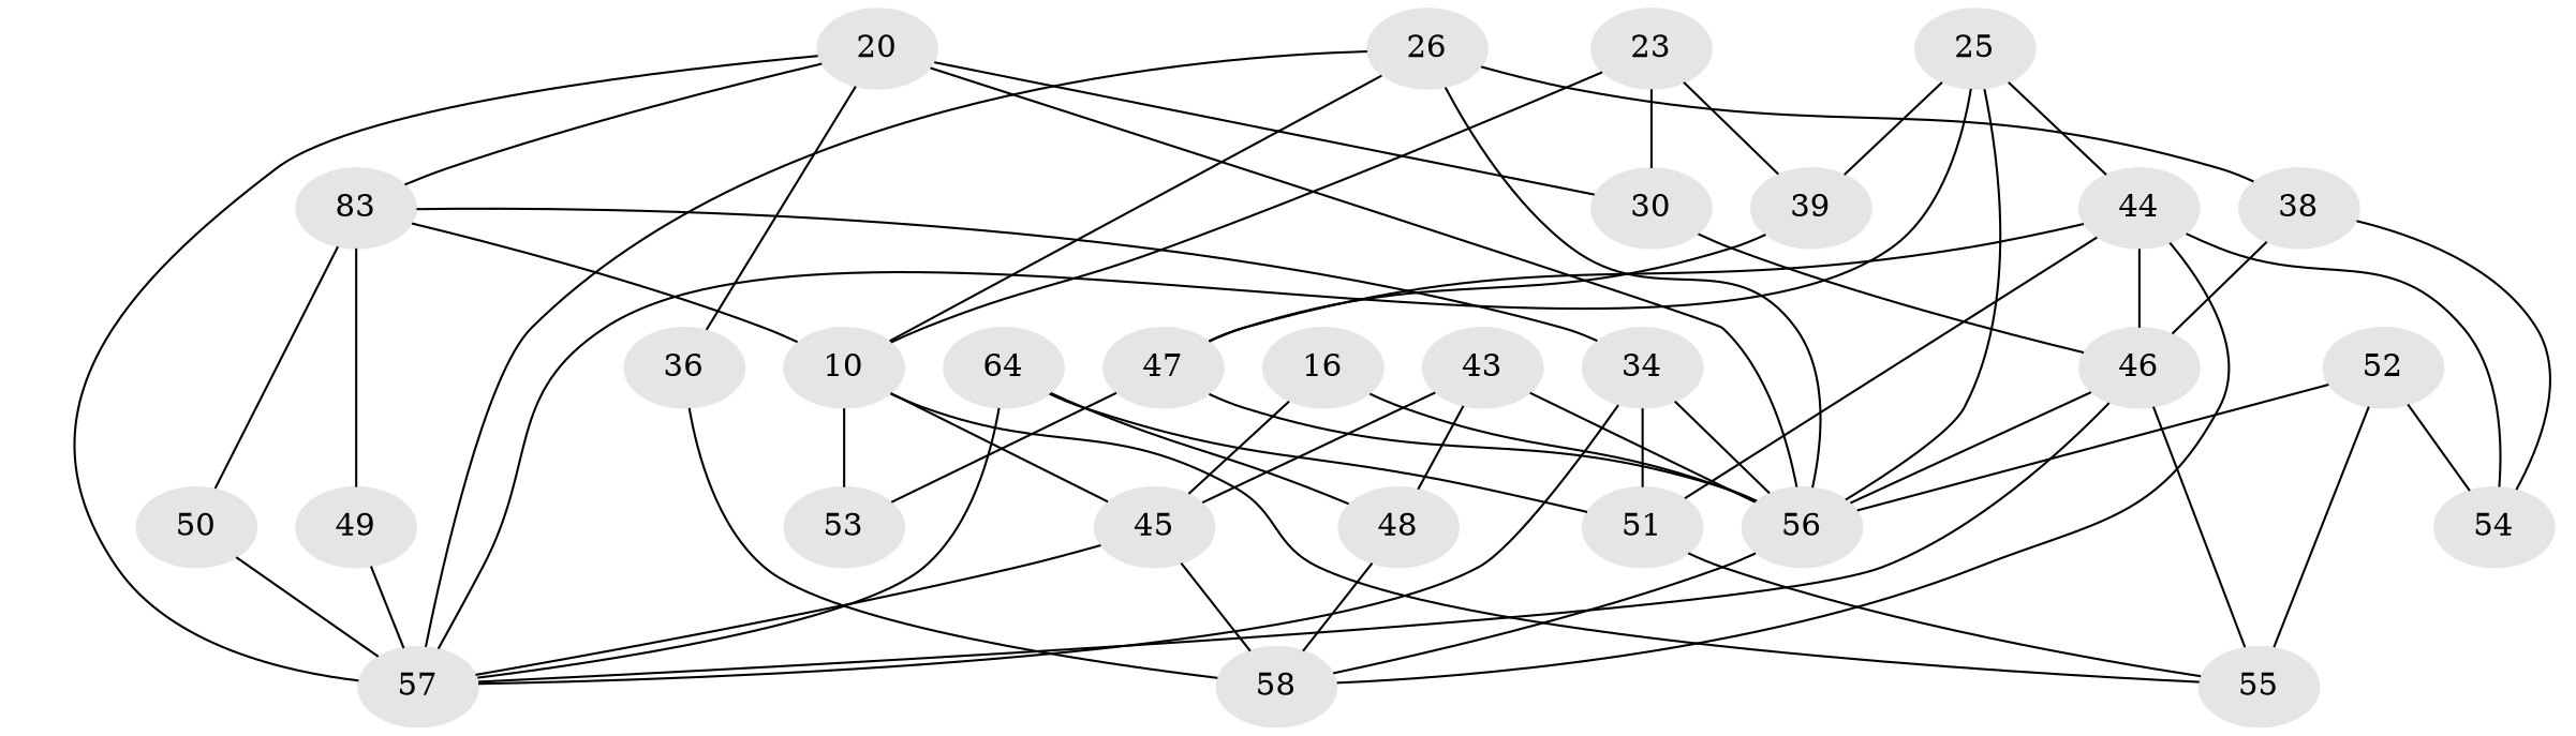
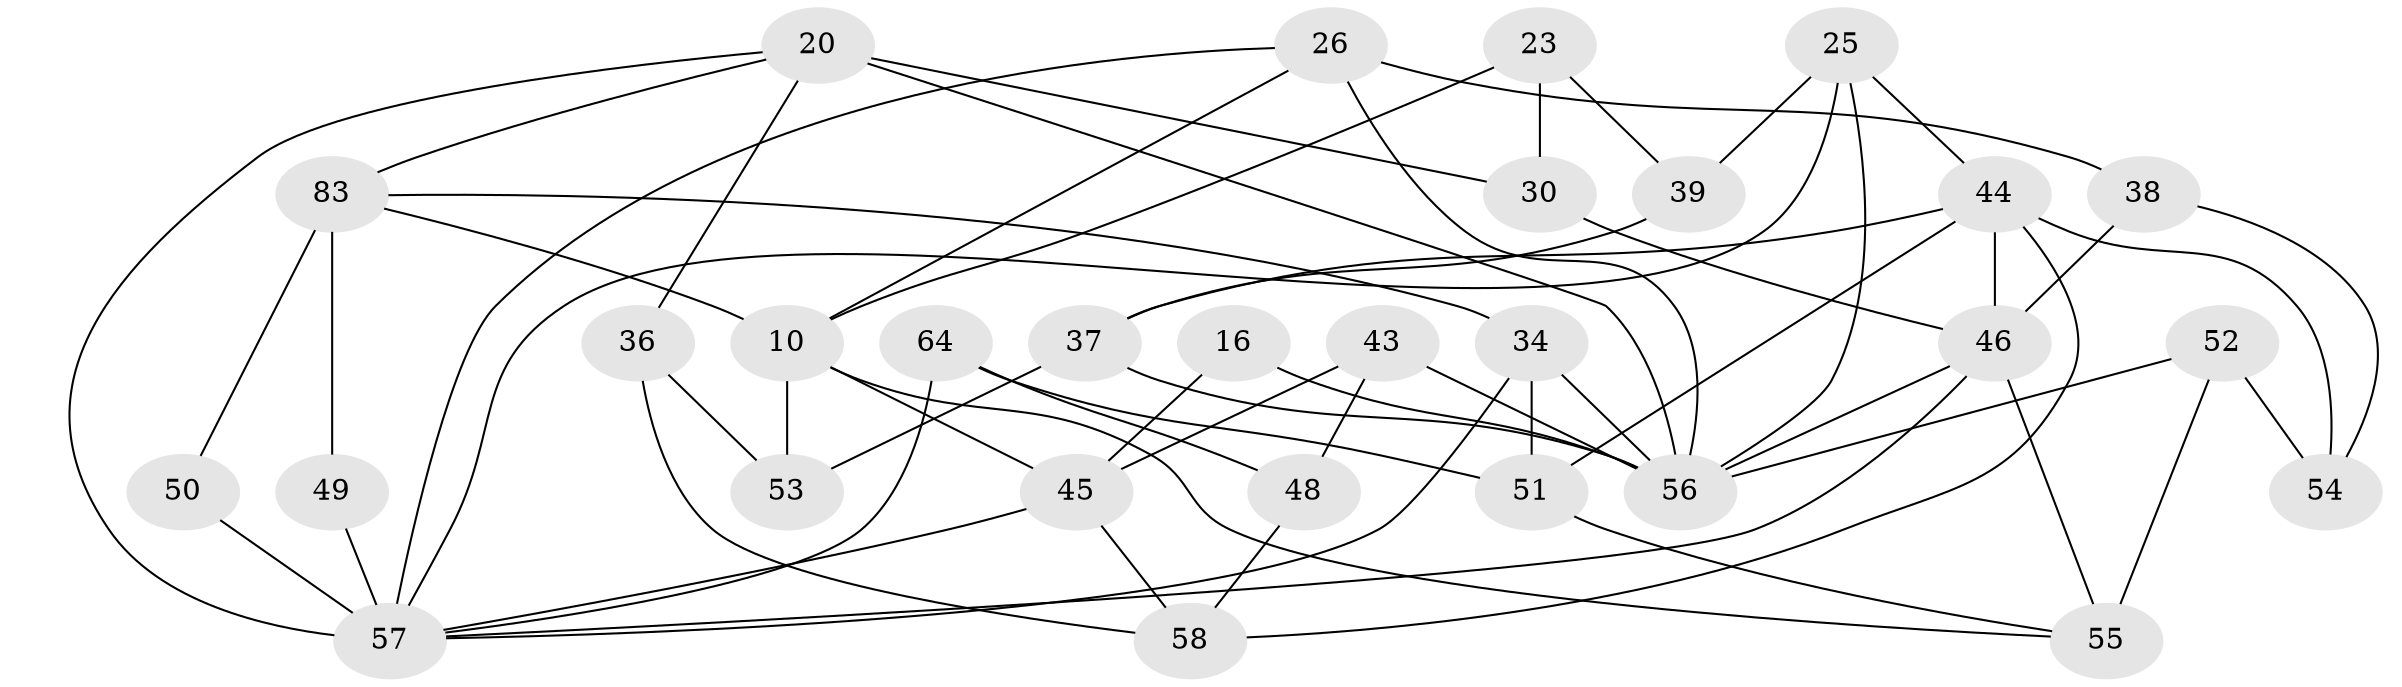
  graph {
    node [color=gray90 style=filled]
    48 [super="+31"]
    58 [super="+15+28"]
    n3 [label=64]
    51
    57 [super="+41+19+32"]
    55 [super="+27"]
    45 [super="+35"]
    16
    56 [super="+24+42+25"]
    20 [super="+18"]
    30 [super="+5"]
    n12 [label=83 super="+10"]
    36
    46 [super="+17+13"]
    n15 [label=10 super="+8+12"]
    34
    49
    50
    53 [super="+29"]
    n20 [label=25 super="+4"]
    39
    44 [super="+22"]
-   47 [super="+37"]
+   47 [super="+37" label=37]
    54
    23
    26 [super="+7"]
    38
    43
    52 [super="+2"]
    48 -- 58
    n3 -- 48 [weight=2]
    n3 -- 51
    n3 -- 57
    51 -- 55
    45 -- 58 [weight=3]
    45 -- 57
    16 -- 45 [weight=2]
    16 -- 56 [weight=2]
-   56 -- 58 [weight=2]
    20 -- 57
    20 -- 56
    20 -- 30 [weight=2]
    20 -- n12
    20 -- 36
    30 -- 46 [weight=2]
    n12 -- n15
    n12 -- 34
    n12 -- 49
    n12 -- 50 [weight=2]
    36 -- 58
+   36 -- 53 [weight=2]
    46 -- 57
    46 -- 55
    46 -- 56
    n15 -- 55
    n15 -- 45
    n15 -- 53 [weight=2]
    34 -- 51
    34 -- 57
    34 -- 56
    49 -- 57 [weight=3]
    50 -- 57 [weight=2]
    n20 -- 57
    n20 -- 56 [weight=2]
    n20 -- 39 [weight=2]
    n20 -- 44
    39 -- 47
    44 -- 58
    44 -- 51
    44 -- 46 [weight=2]
    44 -- 47
    44 -- 54
    47 -- 56 [weight=2]
    47 -- 53 [weight=2]
    23 -- 30 [weight=2]
    23 -- n15
    23 -- 39
    26 -- 57
    26 -- 56
    26 -- n15 [weight=2]
    26 -- 38 [weight=2]
    38 -- 46
    38 -- 54
    43 -- 48 [weight=2]
    43 -- 45
    43 -- 56
    52 -- 55 [weight=3]
    52 -- 56
    52 -- 54 [weight=2]
  }
